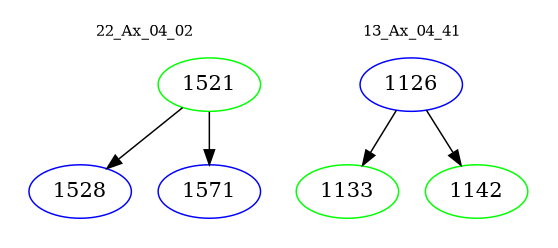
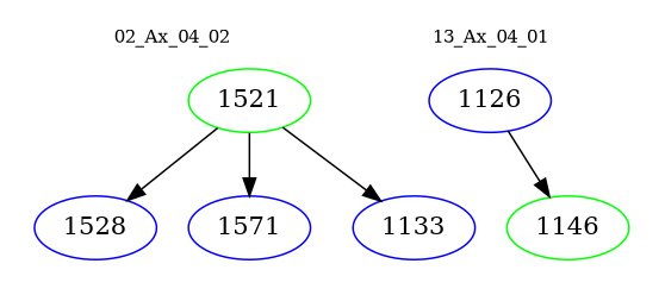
  digraph {
    node [color=blue]
    edge [color=black]
    n1 [color=green label=1521]
    n2 [label=1528]
    n3 [label=1571]
    n4 [label=1126]
-   n5 [color=green label=1133]
-   n6 [color=green label=1142]
+   n5 [label=1133]
+   n6 [color=green label=1146]
    subgraph cluster_1 {
      color=white
      fontsize=10
-     label="22_Ax_04_02"
+     label="02_Ax_04_02"
      n1
      n2
      n3
    }
    subgraph cluster_2 {
      color=white
      fontsize=10
-     label="13_Ax_04_41"
+     label="13_Ax_04_01"
      n4
      n5
      n6
    }
    n1 -> n2
    n1 -> n3
-   n4 -> n5
+   n1 -> n5
    n4 -> n6
  }
